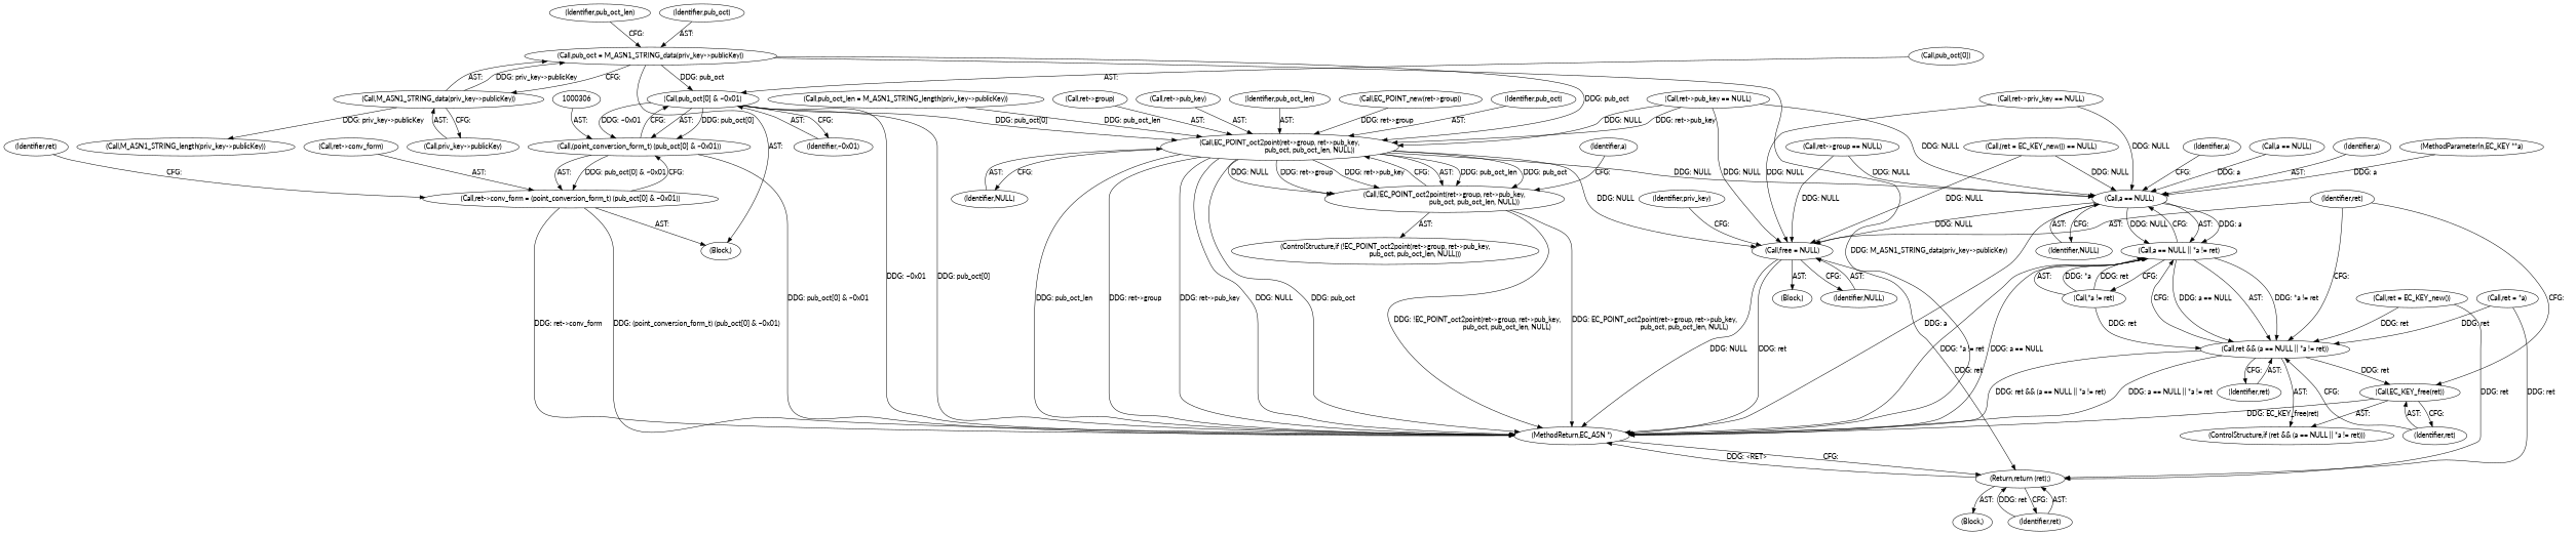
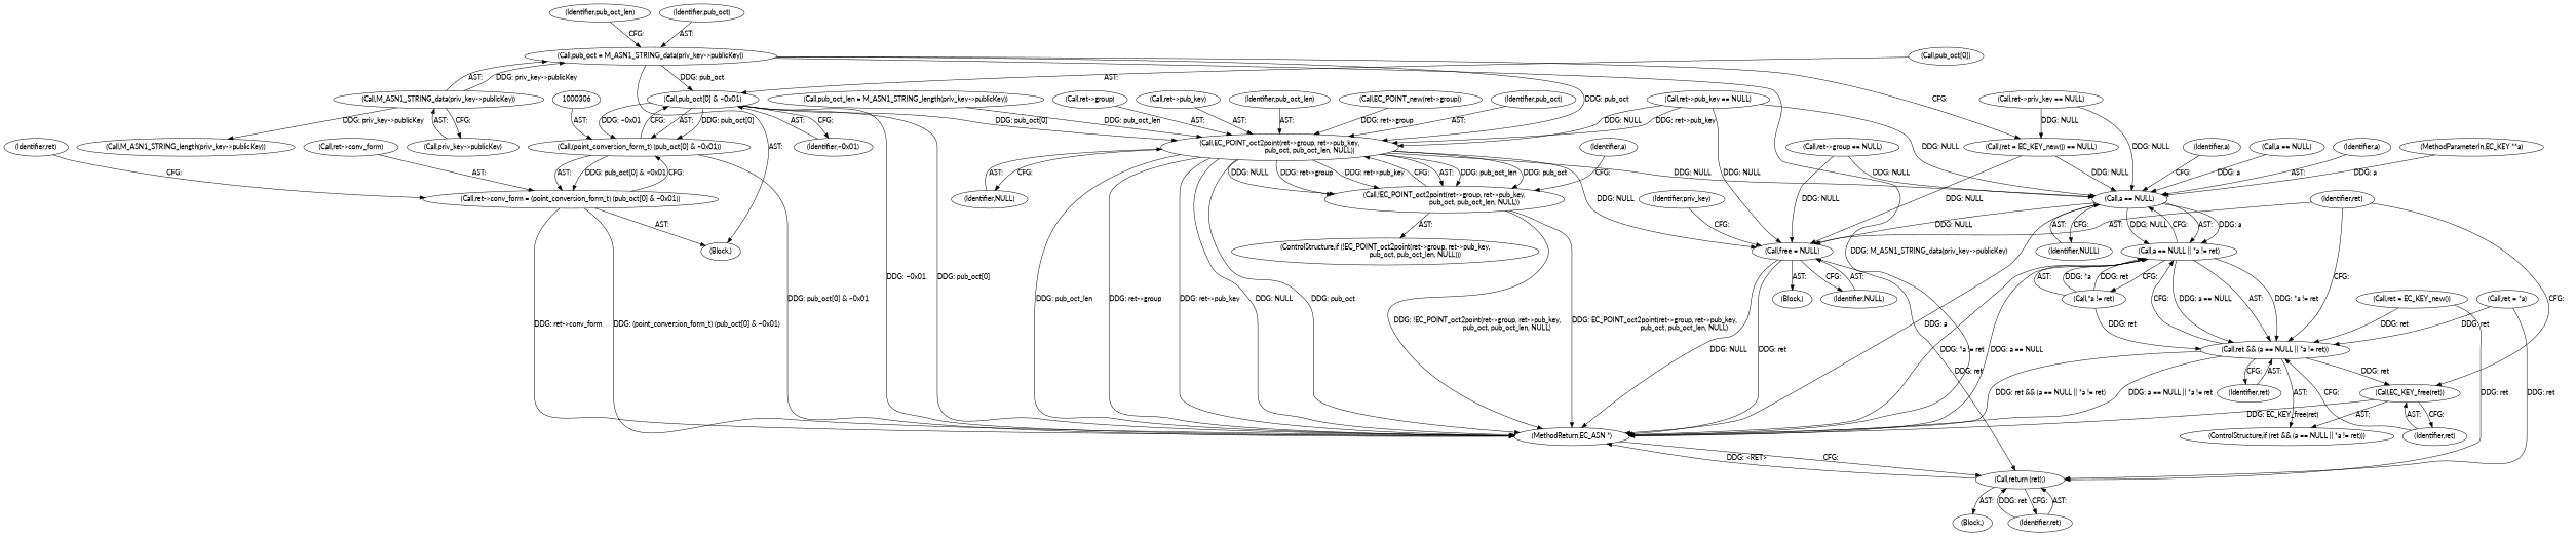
  digraph {
    fontname=Lato
    node [fontname=Lato]
    edge [fontname=Lato]
    n1 [label="(Call,pub_oct[0] & ~0x01)"]
    n2 [label="(Call,(point_conversion_form_t) (pub_oct[0] & ~0x01))"]
    n3 [label="(Call,EC_POINT_oct2point(ret->group, ret->pub_key,\n                                pub_oct, pub_oct_len, NULL))"]
    n4 [label="(MethodReturn,EC_ASN *)"]
    n5 [label="(Identifier,~0x01)"]
    n6 [label="(Call,ret->conv_form = (point_conversion_form_t) (pub_oct[0] & ~0x01))"]
    n7 [label="(Call,!EC_POINT_oct2point(ret->group, ret->pub_key,\n                                pub_oct, pub_oct_len, NULL))"]
    n8 [label="(Call,a == NULL)"]
    n9 [label="(Call,free = NULL)"]
    n10 [label="(Identifier,NULL)"]
-   n11 [label="(Return,return (ret);)"]
+   n11 [label="(Call,return (ret);)"]
    n12 [label="(Call,pub_oct = M_ASN1_STRING_data(priv_key->publicKey))"]
    n13 [label="(Call,M_ASN1_STRING_data(priv_key->publicKey))"]
    n14 [label="(Block,)"]
    n15 [label="(Call,priv_key->publicKey)"]
    n16 [label="(Call,M_ASN1_STRING_length(priv_key->publicKey))"]
    n17 [label="(ControlStructure,if (!EC_POINT_oct2point(ret->group, ret->pub_key,\n                                pub_oct, pub_oct_len, NULL)))"]
    n18 [label="(Call,a == NULL || *a != ret)"]
    n19 [label="(Identifier,NULL)"]
    n20 [label="(Block,)"]
    n21 [label="(Identifier,NULL)"]
    n22 [label="(Call,ret && (a == NULL || *a != ret))"]
    n23 [label="(Call,*a != ret)"]
    n24 [label="(Call,EC_KEY_free(ret))"]
    n25 [label="(Identifier,ret)"]
    n26 [label="(ControlStructure,if (ret && (a == NULL || *a != ret)))"]
    n27 [label="(Identifier,ret)"]
    n28 [label="(Block,)"]
    n29 [label="(Identifier,ret)"]
    n30 [label="(Call,ret->priv_key == NULL)"]
    n31 [label="(Call,ret->pub_key == NULL)"]
    n32 [label="(Identifier,a)"]
    n33 [label="(Identifier,pub_oct)"]
    n34 [label="(Call,a == NULL)"]
    n35 [label="(Call,ret->group == NULL)"]
    n36 [label="(Call,pub_oct_len = M_ASN1_STRING_length(priv_key->publicKey))"]
    n37 [label="(Identifier,pub_oct_len)"]
    n38 [label="(Call,ret = *a)"]
    n39 [label="(Call,(ret = EC_KEY_new()) == NULL)"]
    n40 [label="(Call,ret->group)"]
    n41 [label="(Identifier,a)"]
    n42 [label="(Call,ret->conv_form)"]
    n43 [label="(Call,ret->pub_key)"]
    n44 [label="(Identifier,pub_oct)"]
    n45 [label="(Identifier,priv_key)"]
    n46 [label="(Identifier,a)"]
    n47 [label="(MethodParameterIn,EC_KEY **a)"]
    n48 [label="(Call,pub_oct[0])"]
    n49 [label="(Identifier,ret)"]
    n50 [label="(Identifier,pub_oct_len)"]
    n51 [label="(Call,ret = EC_KEY_new())"]
    n52 [label="(Identifier,ret)"]
    n53 [label="(Call,EC_POINT_new(ret->group))"]
    1000306
    n1 -> n2 [label="AST: "]
    n1 -> n2 [label="DDG: pub_oct[0]"]
    n1 -> n2 [label="DDG: ~0x01"]
    n1 -> n3 [label="DDG: pub_oct[0]"]
    n1 -> n4 [label="DDG: ~0x01"]
    n1 -> n4 [label="DDG: pub_oct[0]"]
    n1 -> n5 [label="CFG: "]
    n2 -> n1 [label="CFG: "]
    n2 -> n4 [label="DDG: pub_oct[0] & ~0x01"]
    n2 -> n6 [label="AST: "]
    n2 -> n6 [label="DDG: pub_oct[0] & ~0x01"]
    n3 -> n4 [label="DDG: ret->group"]
    n3 -> n4 [label="DDG: ret->pub_key"]
    n3 -> n4 [label="DDG: pub_oct_len"]
    n3 -> n4 [label="DDG: NULL"]
    n3 -> n4 [label="DDG: pub_oct"]
    n3 -> n7 [label="AST: "]
    n3 -> n7 [label="DDG: pub_oct_len"]
    n3 -> n7 [label="DDG: pub_oct"]
    n3 -> n7 [label="DDG: NULL"]
    n3 -> n7 [label="DDG: ret->group"]
    n3 -> n7 [label="DDG: ret->pub_key"]
    n3 -> n8 [label="DDG: NULL"]
    n3 -> n9 [label="DDG: NULL"]
    n3 -> n10 [label="CFG: "]
    n4 -> n11 [label="CFG: "]
    n5 -> n1 [label="AST: "]
    n6 -> n2 [label="CFG: "]
    n6 -> n4 [label="DDG: (point_conversion_form_t) (pub_oct[0] & ~0x01)"]
    n6 -> n4 [label="DDG: ret->conv_form"]
    n6 -> n14 [label="AST: "]
    n7 -> n3 [label="CFG: "]
    n7 -> n4 [label="DDG: !EC_POINT_oct2point(ret->group, ret->pub_key,\n                                pub_oct, pub_oct_len, NULL)"]
    n7 -> n4 [label="DDG: EC_POINT_oct2point(ret->group, ret->pub_key,\n                                pub_oct, pub_oct_len, NULL)"]
    n7 -> n17 [label="AST: "]
    n8 -> n4 [label="DDG: a"]
    n8 -> n9 [label="DDG: NULL"]
    n8 -> n18 [label="AST: "]
    n8 -> n18 [label="DDG: a"]
    n8 -> n18 [label="DDG: NULL"]
    n8 -> n19 [label="CFG: "]
    n9 -> n4 [label="DDG: ret"]
    n9 -> n4 [label="DDG: NULL"]
    n9 -> n11 [label="DDG: ret"]
    n9 -> n20 [label="AST: "]
    n9 -> n21 [label="CFG: "]
    n10 -> n3 [label="AST: "]
    n11 -> n4 [label="DDG: <RET>"]
    n11 -> n28 [label="AST: "]
    n11 -> n29 [label="CFG: "]
    n12 -> n1 [label="DDG: pub_oct"]
    n12 -> n3 [label="DDG: pub_oct"]
    n12 -> n4 [label="DDG: M_ASN1_STRING_data(priv_key->publicKey)"]
-   n12 -> n13 [label="CFG: "]
+   n12 -> n39 [label="CFG: "]
    n12 -> n14 [label="AST: "]
    n13 -> n12 [label="AST: "]
    n13 -> n12 [label="DDG: priv_key->publicKey"]
    n13 -> n15 [label="CFG: "]
    n13 -> n16 [label="DDG: priv_key->publicKey"]
    n15 -> n13 [label="AST: "]
    n18 -> n4 [label="DDG: a == NULL"]
    n18 -> n4 [label="DDG: *a != ret"]
    n18 -> n8 [label="CFG: "]
    n18 -> n22 [label="AST: "]
    n18 -> n22 [label="DDG: a == NULL"]
    n18 -> n22 [label="DDG: *a != ret"]
    n18 -> n23 [label="CFG: "]
    n19 -> n8 [label="AST: "]
    n21 -> n9 [label="AST: "]
    n22 -> n4 [label="DDG: a == NULL || *a != ret"]
    n22 -> n4 [label="DDG: ret && (a == NULL || *a != ret)"]
    n22 -> n18 [label="CFG: "]
    n22 -> n24 [label="DDG: ret"]
    n22 -> n25 [label="CFG: "]
    n22 -> n26 [label="AST: "]
    n23 -> n18 [label="AST: "]
    n23 -> n18 [label="DDG: *a"]
    n23 -> n18 [label="DDG: ret"]
    n23 -> n22 [label="DDG: ret"]
    n24 -> n4 [label="DDG: EC_KEY_free(ret)"]
    n24 -> n26 [label="AST: "]
    n24 -> n27 [label="CFG: "]
    n25 -> n22 [label="AST: "]
    n27 -> n22 [label="CFG: "]
    n27 -> n24 [label="AST: "]
    n29 -> n11 [label="AST: "]
    n29 -> n11 [label="DDG: ret"]
    n30 -> n8 [label="DDG: NULL"]
-   n30 -> n9 [label="DDG: NULL"]
+   n30 -> n39 [label="DDG: NULL"]
    n31 -> n3 [label="DDG: ret->pub_key"]
    n31 -> n3 [label="DDG: NULL"]
    n31 -> n8 [label="DDG: NULL"]
    n31 -> n9 [label="DDG: NULL"]
    n32 -> n8 [label="CFG: "]
    n33 -> n3 [label="AST: "]
    n34 -> n8 [label="DDG: a"]
    n35 -> n8 [label="DDG: NULL"]
    n35 -> n9 [label="DDG: NULL"]
    n36 -> n3 [label="DDG: pub_oct_len"]
    n37 -> n12 [label="CFG: "]
    n38 -> n11 [label="DDG: ret"]
    n38 -> n22 [label="DDG: ret"]
    n39 -> n8 [label="DDG: NULL"]
    n39 -> n9 [label="DDG: NULL"]
    n40 -> n3 [label="AST: "]
    n41 -> n8 [label="AST: "]
    n42 -> n6 [label="AST: "]
    n43 -> n3 [label="AST: "]
    n44 -> n12 [label="AST: "]
    n45 -> n9 [label="CFG: "]
    n46 -> n7 [label="CFG: "]
    n47 -> n8 [label="DDG: a"]
    n48 -> n1 [label="AST: "]
    n49 -> n9 [label="AST: "]
    n49 -> n22 [label="CFG: "]
    n49 -> n24 [label="CFG: "]
    n50 -> n3 [label="AST: "]
    n51 -> n11 [label="DDG: ret"]
    n51 -> n22 [label="DDG: ret"]
    n52 -> n6 [label="CFG: "]
    n53 -> n3 [label="DDG: ret->group"]
    1000306 -> n2 [label="AST: "]
  }
